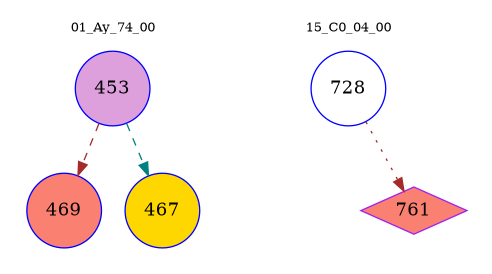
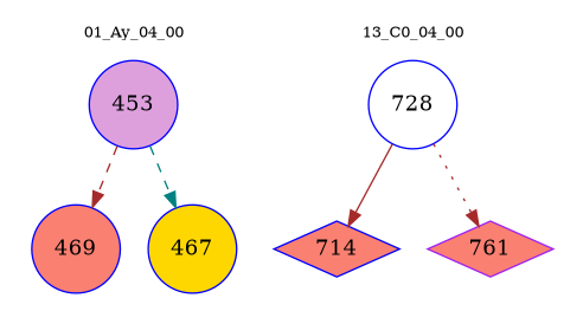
  digraph {
    node [color=blue fillcolor=salmon shape=circle style=filled]
    edge [color=brown style=dashed]
    n1 [fillcolor=plum label=453]
    n2 [label=469]
    n3 [fillcolor=gold label=467]
    n4 [fillcolor=white label=728]
+   n5 [label=714 shape=diamond]
    n6 [color=purple label=761 shape=diamond]
    subgraph cluster_1 {
      color=white
      fontsize=10
-     label="01_Ay_74_00"
+     label="01_Ay_04_00"
      n1
      n2
      n3
    }
    subgraph cluster_2 {
      color=white
      fontsize=10
-     label="15_C0_04_00"
+     label="13_C0_04_00"
      n4
+     n5
      n6
    }
    n1 -> n2
    n1 -> n3 [color=teal]
+   n4 -> n5 [style=solid]
    n4 -> n6 [style=dotted]
  }
